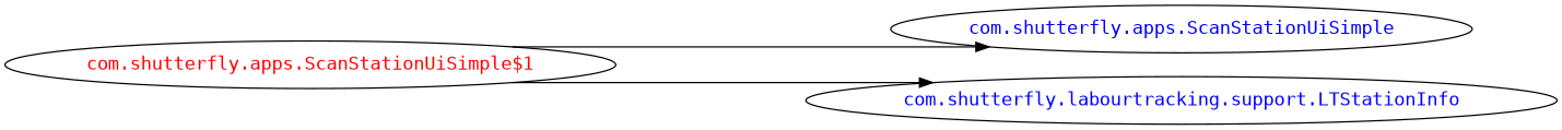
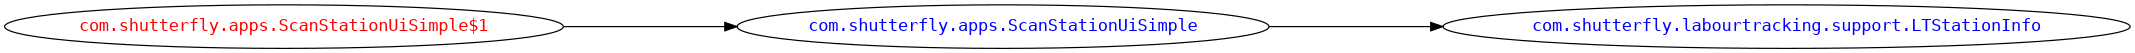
  digraph {
    concentrate=true
    fontname="DejaVu Sans Mono"
    rankdir=LR
    ranksep=2.0
    splines=ortho
    node [fontcolor=blue fontname="DejaVu Sans Mono"]
    edge [fontname="DejaVu Sans Mono"]
    "com.shutterfly.apps.ScanStationUiSimple$1" [fontcolor=red]
    "com.shutterfly.apps.ScanStationUiSimple"
    "com.shutterfly.labourtracking.support.LTStationInfo"
    "com.shutterfly.apps.ScanStationUiSimple$1" -> "com.shutterfly.apps.ScanStationUiSimple"
-   "com.shutterfly.apps.ScanStationUiSimple$1" -> "com.shutterfly.labourtracking.support.LTStationInfo"
+   "com.shutterfly.apps.ScanStationUiSimple" -> "com.shutterfly.labourtracking.support.LTStationInfo"
  }
